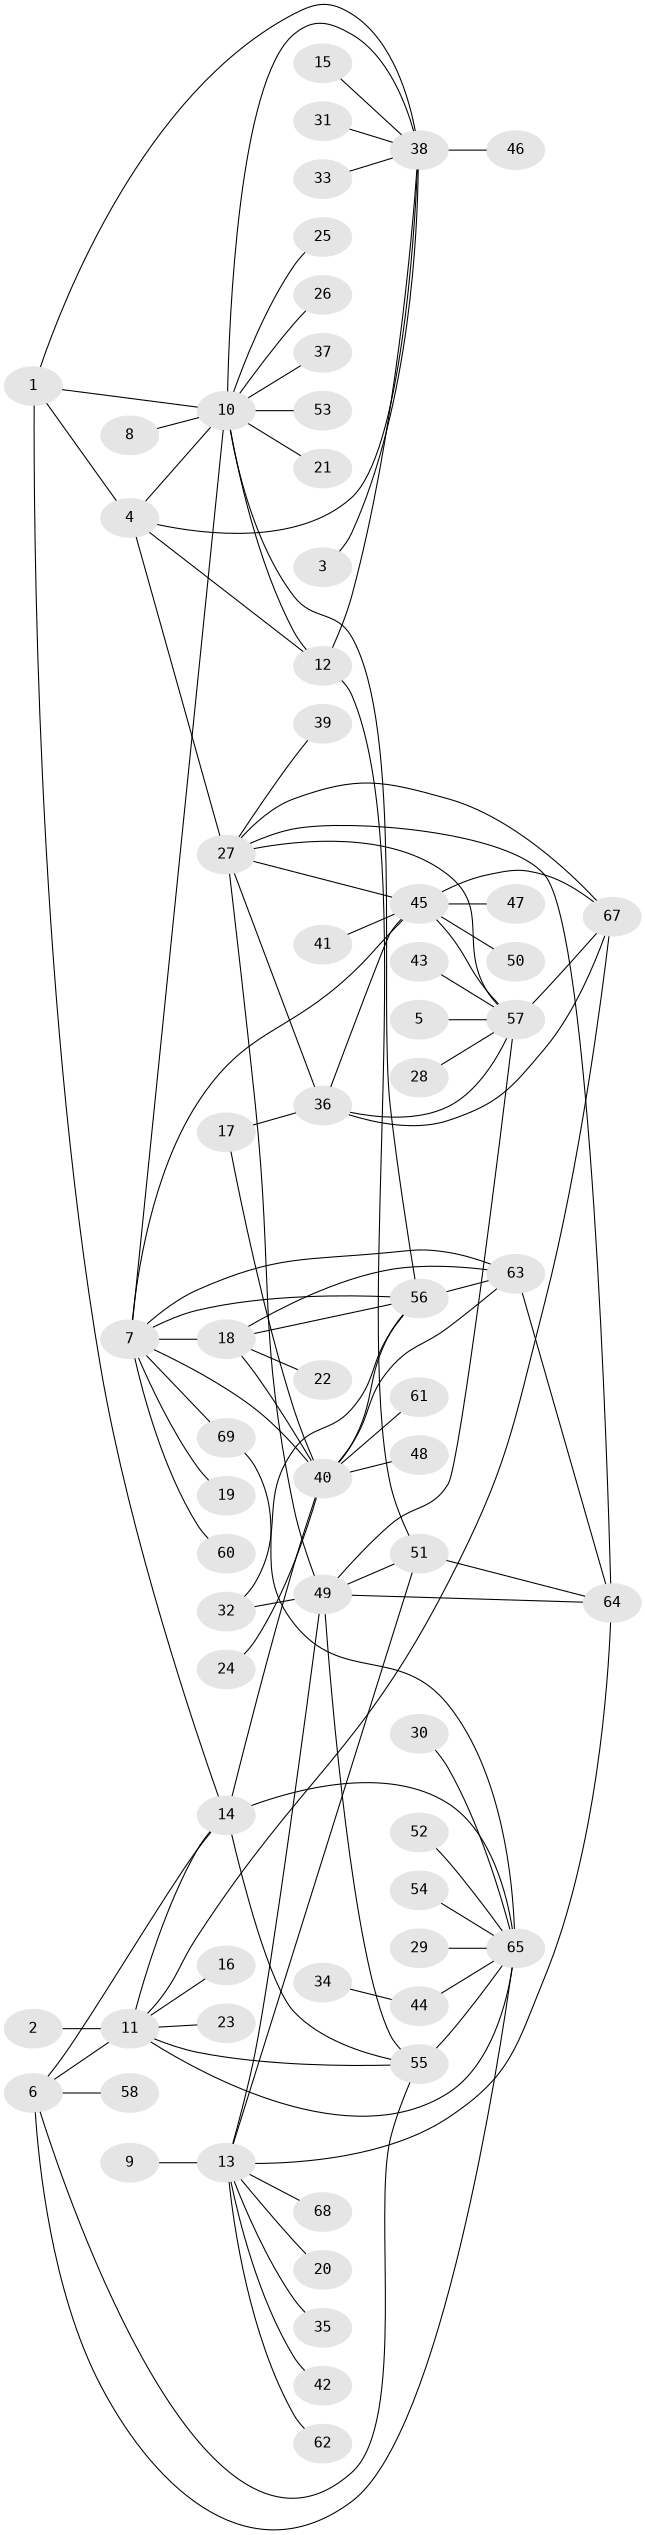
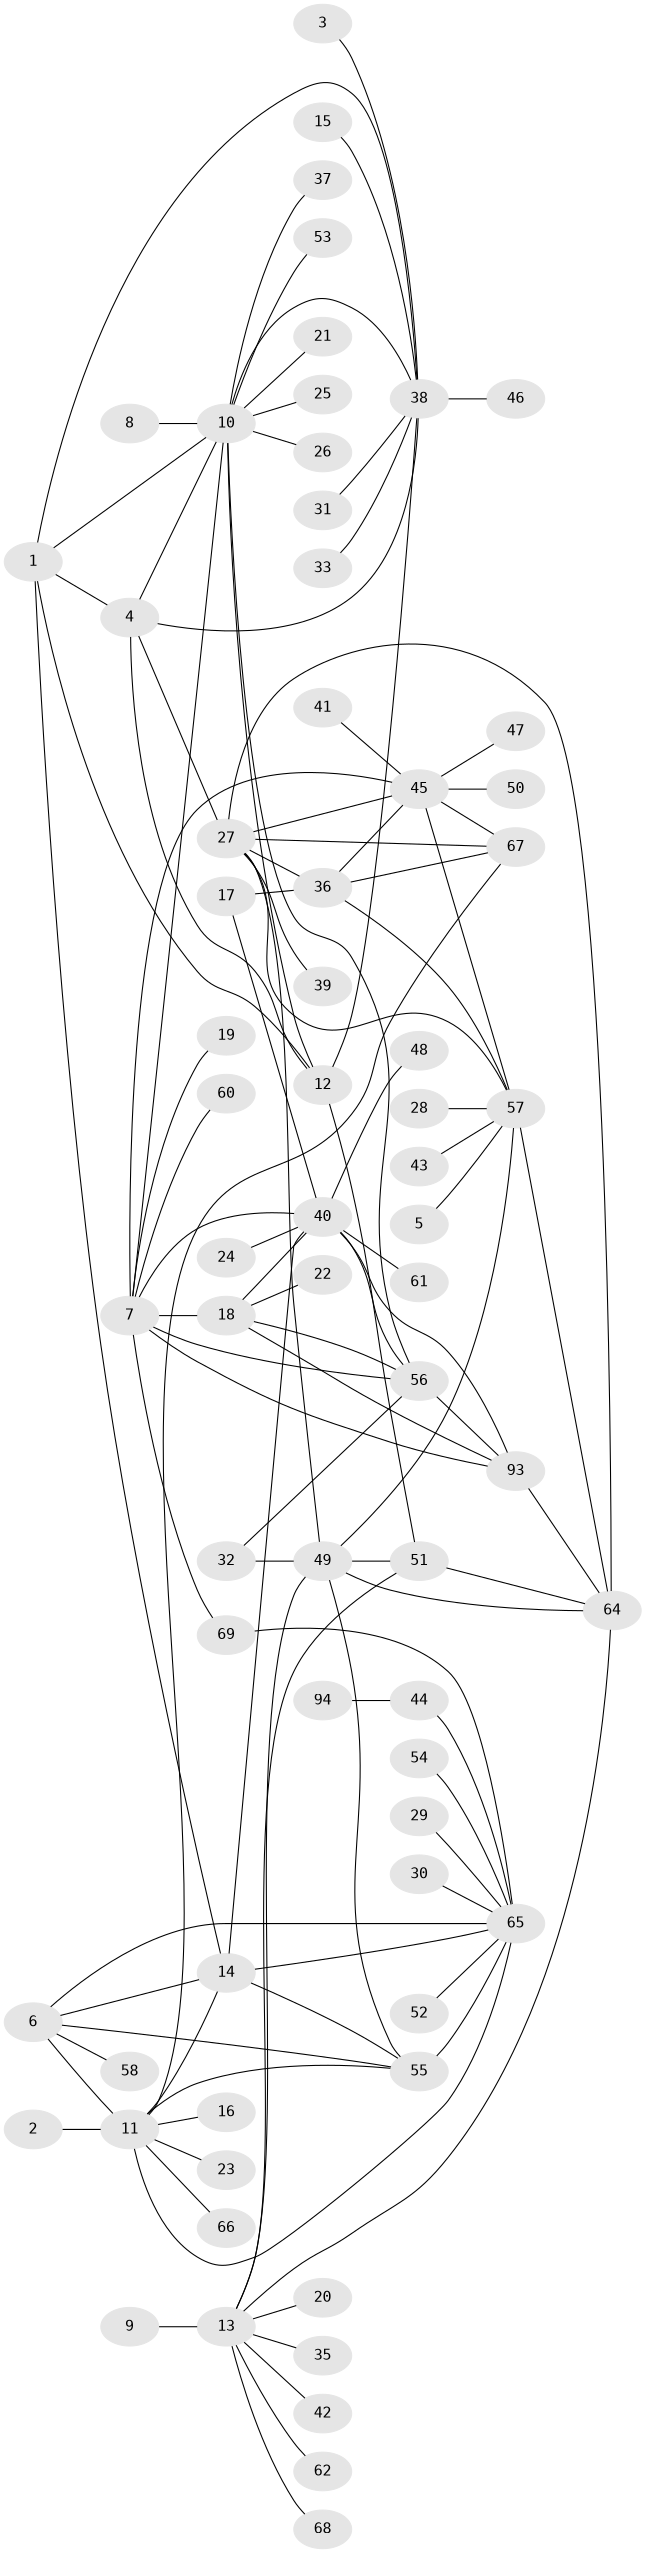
  graph {
    fontname="DejaVu Sans Mono"
    rankdir=LR
    node [color=gray90 fontname="DejaVu Sans Mono" style=filled]
    edge [fontname="DejaVu Sans Mono" weight=1.0]
    1
    4
    10
    12
    14
    38
    27
    56
    21
    25
    26
    37
    53
    51
    55
    65
    40
    46
    2
    11
    16
    23
+   66
    67
    3
    57
    45
    49
    64
    36
    39
    5
    6
    58
    7
    18
    19
    n38 [label=69]
    60
-   63
+   63 [label=93]
    22
    48
    61
    47
    50
    8
    9
    13
    20
    35
    42
    62
    68
    15
    17
    24
    28
    29
    30
    31
    32
    33
-   34
+   34 [label=94]
    44
    41
    43
    52
    54
    1 -- 4
    1 -- 10
+   1 -- 12
    1 -- 14
    1 -- 38 [weight=2.0]
    4 -- 10
    4 -- 12
    4 -- 38 [weight=2.0]
    4 -- 27
    10 -- 12
    10 -- 38 [weight=2.0]
    10 -- 56
    10 -- 21
    10 -- 25
    10 -- 26
    10 -- 37
    10 -- 53
    12 -- 38 [weight=2.0]
    12 -- 51
    14 -- 55
    14 -- 65
    14 -- 40
    38 -- 46
    27 -- 67 [weight=2.0]
    27 -- 57 [weight=2.0]
    27 -- 45 [weight=2.0]
    27 -- 49
    27 -- 64
    27 -- 36 [weight=2.0]
    27 -- 39
    56 -- 63
    51 -- 64 [weight=2.0]
    55 -- 65
    40 -- 56
    40 -- 63
    40 -- 48
    40 -- 61
    2 -- 11
    11 -- 14
    11 -- 55
    11 -- 65
    11 -- 16
    11 -- 23
+   11 -- 66
    11 -- 67
    3 -- 38
-   57 -- 67
+   57 -- 64
    45 -- 67
    45 -- 57
    45 -- 47
    45 -- 50
    49 -- 51
    49 -- 55
    49 -- 57
    49 -- 64 [weight=2.0]
    36 -- 67
    36 -- 57
    36 -- 45
    5 -- 57
    6 -- 14 [weight=2.0]
    6 -- 55 [weight=2.0]
    6 -- 65 [weight=2.0]
    6 -- 11 [weight=2.0]
    6 -- 58
    7 -- 10
    7 -- 56 [weight=2.0]
    7 -- 40 [weight=2.0]
    7 -- 45
    7 -- 18 [weight=2.0]
    7 -- 19
    7 -- n38
    7 -- 60
    7 -- 63 [weight=2.0]
    18 -- 56
    18 -- 40
    18 -- 63
    18 -- 22
    n38 -- 65
    63 -- 64
    8 -- 10
    9 -- 13
    13 -- 51 [weight=2.0]
    13 -- 49 [weight=2.0]
    13 -- 64 [weight=4.0]
    13 -- 20
    13 -- 35
    13 -- 42
    13 -- 62
    13 -- 68
    15 -- 38
    17 -- 40
    17 -- 36
    24 -- 40
    28 -- 57
    29 -- 65
    30 -- 65
    31 -- 38
    32 -- 56
    32 -- 49
    33 -- 38
    34 -- 44
    44 -- 65
    41 -- 45
    43 -- 57
    52 -- 65
    54 -- 65
  }
